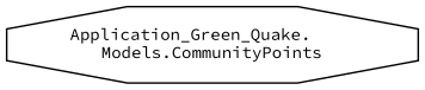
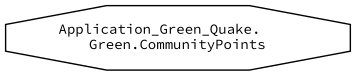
  digraph {
    rankdir=LR
    fontname="Source Code Pro"
-   n1 [color=black fillcolor=white fontname="Source Code Pro" fontsize=10 height=0.2 label="Application_Green_Quake.\lModels.CommunityPoints" shape=octagon style=filled width=0.4]
+   n1 [color=black fillcolor=white fontname="Source Code Pro" fontsize=10 height=0.2 label="Application_Green_Quake.\lGreen.CommunityPoints" shape=octagon style=filled width=0.4]
  }
